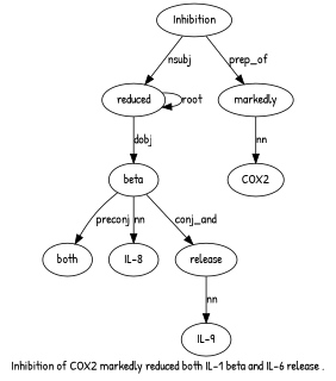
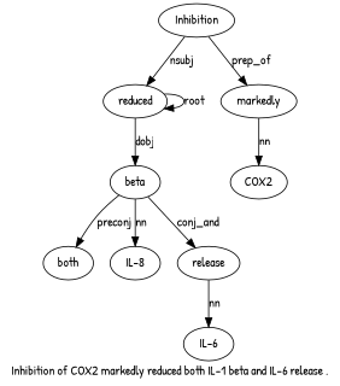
  digraph {
    fontname="Patrick Hand"
    label="Inhibition of COX2 markedly reduced both IL-1 beta and IL-6 release ."
    node [fillcolor=white fontname="Patrick Hand" style=filled]
    edge [fontname="Patrick Hand"]
    n1 [label=reduced]
    n2 [label=beta]
    n3 [label=Inhibition]
    n4 [label=markedly]
    n5 [label=both]
    n6 [label="IL-8"]
    n7 [label=release]
    n8 [label=COX2]
-   n9 [label="IL-9"]
+   n9 [label="IL-6"]
    n1 -> n1 [label=root]
    n1 -> n2 [label=dobj]
    n2 -> n5 [label=preconj]
    n2 -> n6 [label=nn]
    n2 -> n7 [label=conj_and]
    n3 -> n1 [label=nsubj]
    n3 -> n4 [label=prep_of]
    n4 -> n8 [label=nn]
    n7 -> n9 [label=nn]
  }
